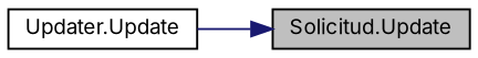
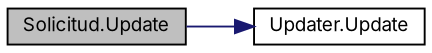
  digraph {
    rankdir=RL
    fontname=Inter
    node [color=black fontname=Inter fontsize=10 shape=record style=filled]
    n1 [fillcolor=grey75 fontcolor=black height=0.2 label="Solicitud.Update" width=0.4]
    n2 [fillcolor=white height=0.2 label="Updater.Update" width=0.4]
-   n1 -> n2 [color=midnightblue dir=back fontname=Inter fontsize=10 labelfontname=Helvetica labelfontsize=10 style=solid]
+   n2 -> n1 [color=midnightblue dir=back fontname=Inter fontsize=10 labelfontname=Helvetica labelfontsize=10 style=solid]
  }
